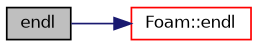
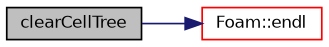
  digraph {
    rankdir=LR
    node [fontname=Helvetica fontsize=10 shape=record]
-   n1 [color=black fillcolor=grey75 fontcolor=black height=0.2 label=endl style=filled width=0.4]
+   n1 [color=black fillcolor=grey75 fontcolor=black height=0.2 label=clearCellTree style=filled width=0.4]
    n2 [color=red height=0.2 label="Foam::endl" width=0.4]
    n1 -> n2 [color=midnightblue fontname=Helvetica fontsize=10 labelfontname=Helvetica labelfontsize=10 style=solid]
  }
